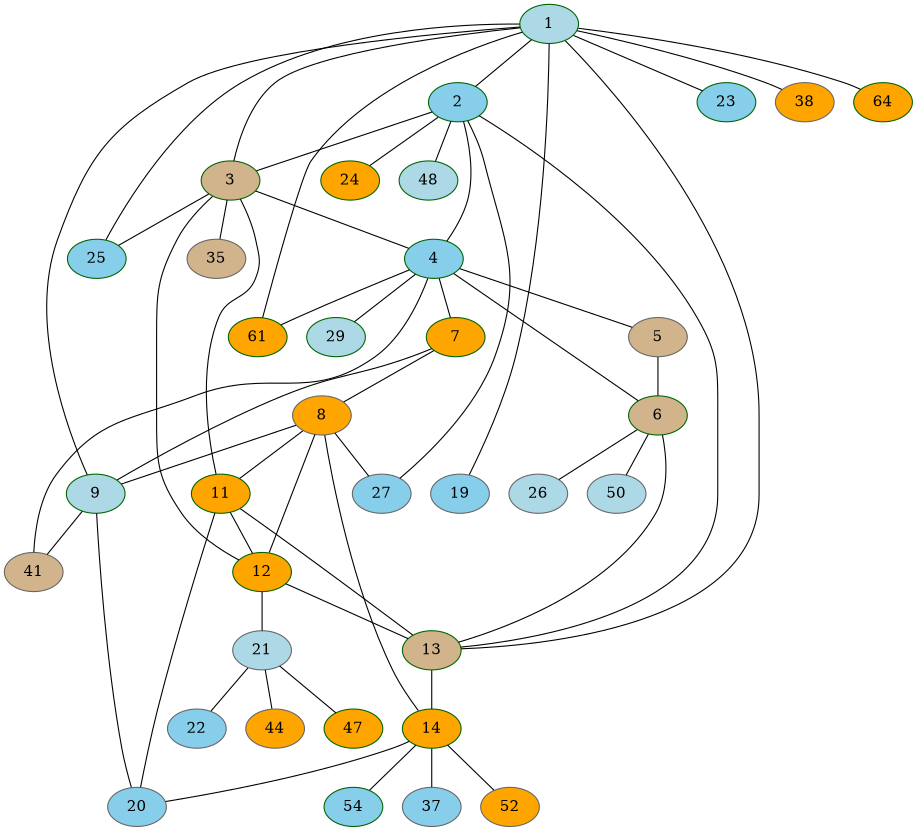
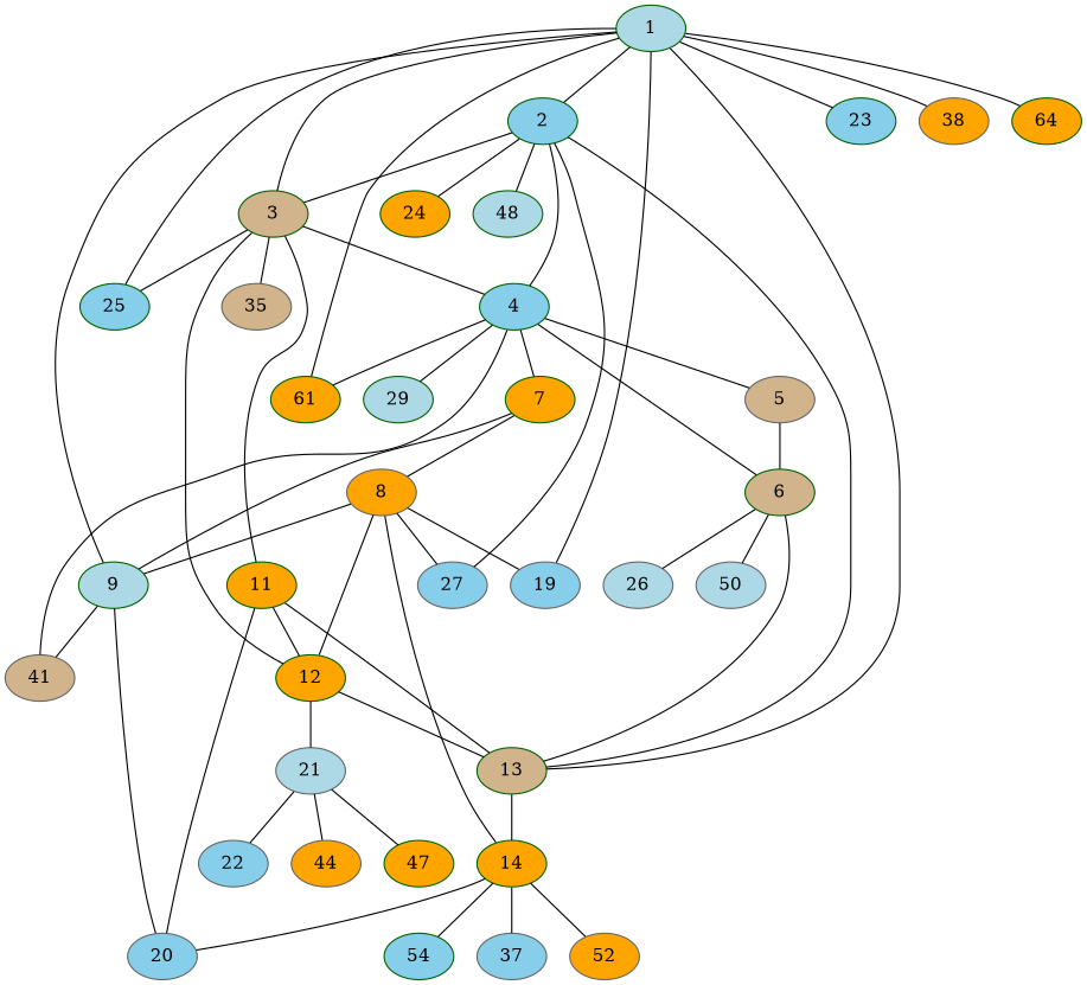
  graph {
    node [color=darkgreen fillcolor=orange style=filled]
    1 [fillcolor=lightblue super="+43"]
    2 [fillcolor=skyblue]
    3 [fillcolor=tan super="+10"]
    9 [fillcolor=lightblue super="+17+33+69"]
    13 [fillcolor=tan super="+18+66"]
    19 [color=gray40 fillcolor=skyblue]
    23 [fillcolor=skyblue]
    25 [fillcolor=skyblue]
    n9 [color=gray40 label=38]
    61
    64
    4 [fillcolor=skyblue]
    24 [super="+42"]
    27 [color=gray40 fillcolor=skyblue super="+38"]
    48 [fillcolor=lightblue]
    11 [super="+45+16"]
    12
    35 [color=gray40 fillcolor=tan]
    41 [color=gray40 fillcolor=tan super="+63+58"]
    20 [color=gray40 fillcolor=skyblue super="+67"]
    14 [super="+15"]
    5 [color=gray40 fillcolor=tan super="+53"]
    6 [fillcolor=tan]
    7
    29 [fillcolor=lightblue]
    21 [color=gray40 fillcolor=lightblue super="+51+70"]
    26 [color=gray40 fillcolor=lightblue]
    50 [color=gray40 fillcolor=lightblue]
    8 [color=gray40 super="+40"]
    37 [color=gray40 fillcolor=skyblue super="+57"]
    52 [color=gray40]
    54 [fillcolor=skyblue]
    22 [color=gray40 fillcolor=skyblue super="+46+68"]
    44 [color=gray40]
    47
    1 -- 2
    1 -- 3
    1 -- 9
    1 -- 13
    1 -- 19
    1 -- 23
    1 -- 25
    1 -- n9
    1 -- 61
    1 -- 64
    2 -- 3 [weight=2]
    2 -- 13
    2 -- 4
    2 -- 24
    2 -- 27
    2 -- 48
    3 -- 25
    3 -- 4
    3 -- 11
    3 -- 12
    3 -- 35
    9 -- 41
    9 -- 20
    13 -- 14 [weight=2]
    4 -- 61
    4 -- 41
    4 -- 5
    4 -- 6
    4 -- 7
    4 -- 29
    11 -- 13
    11 -- 12
    11 -- 20
    12 -- 13
    12 -- 21
    14 -- 20
    14 -- 37
    14 -- 52
    14 -- 54
    5 -- 6
    6 -- 13
    6 -- 26
    6 -- 50
    7 -- 9
    7 -- 8
    21 -- 22
    21 -- 44
    21 -- 47
    8 -- 9
-   8 -- 11
+   8 -- 19
    8 -- 27
    8 -- 12
    8 -- 14
  }
